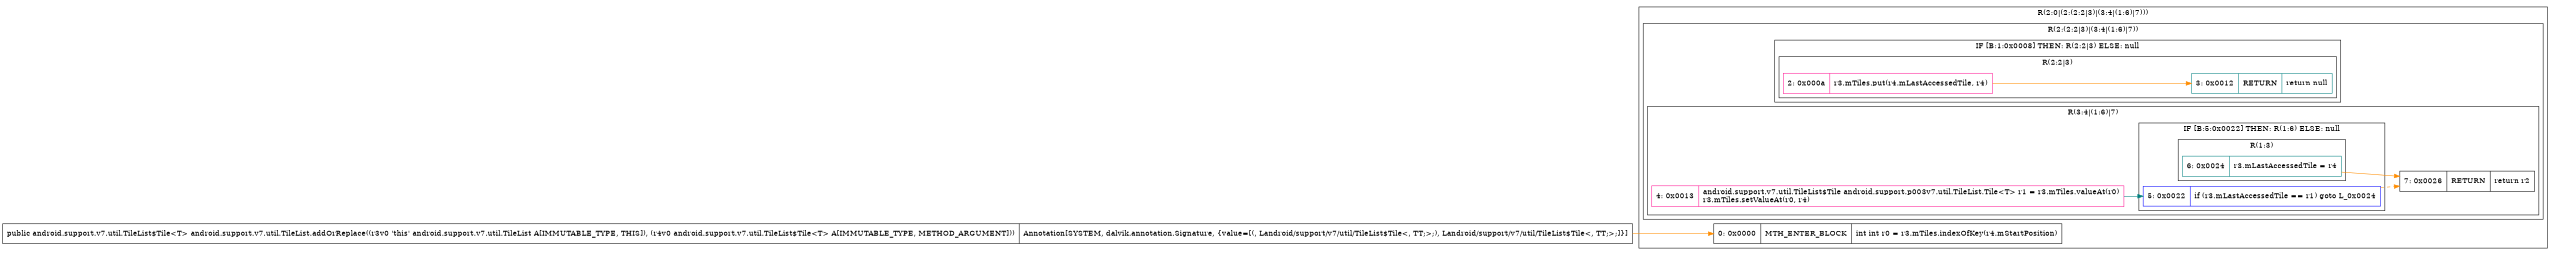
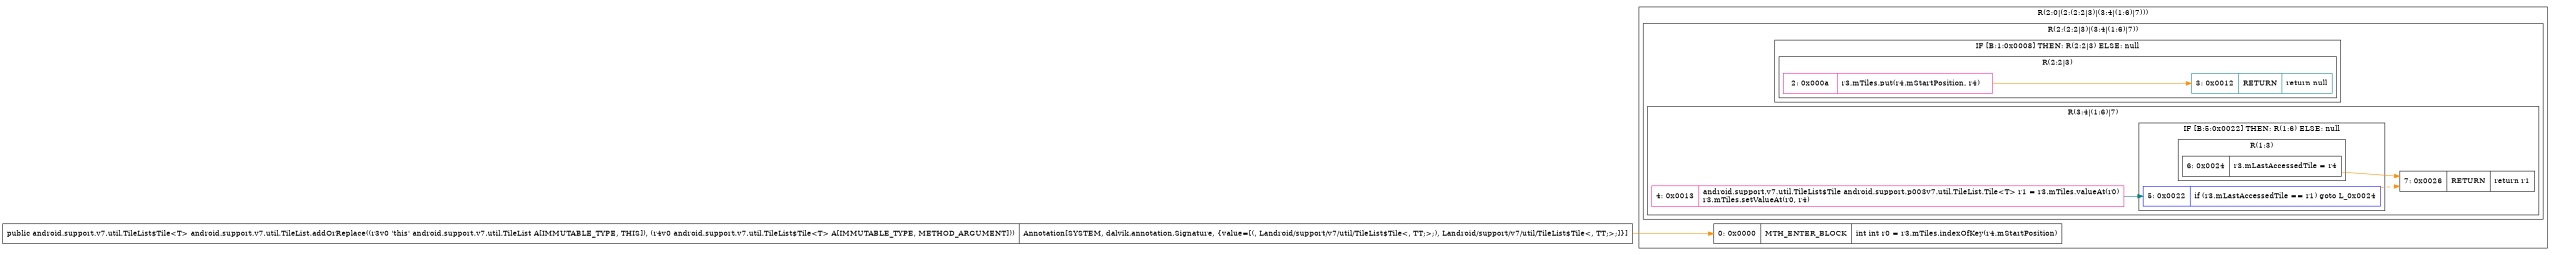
  digraph {
    rankdir=LR
    node [color=black shape=record]
    edge [color=darkorange]
-   n1 [color=deeppink label="{2\:\ 0x000a|r3.mTiles.put(r4.mLastAccessedTile, r4)\l}"]
+   n1 [color=deeppink label="{2\:\ 0x000a|r3.mTiles.put(r4.mStartPosition, r4)\l}"]
    n2 [color=teal label="{3\:\ 0x0012|RETURN\l|return null\l}"]
-   n3 [color=teal label="{6\:\ 0x0024|r3.mLastAccessedTile = r4\l}"]
+   n3 [label="{6\:\ 0x0024|r3.mLastAccessedTile = r4\l}"]
    n4 [color=blue label="{5\:\ 0x0022|if (r3.mLastAccessedTile == r1) goto L_0x0024\l}"]
    n5 [color=deeppink label="{4\:\ 0x0013|android.support.v7.util.TileList$Tile android.support.p003v7.util.TileList.Tile\<T\> r1 = r3.mTiles.valueAt(r0)\lr3.mTiles.setValueAt(r0, r4)\l}"]
-   n6 [label="{7\:\ 0x0026|RETURN\l|return r2\l}"]
+   n6 [label="{7\:\ 0x0026|RETURN\l|return r1\l}"]
    n7 [label="{0\:\ 0x0000|MTH_ENTER_BLOCK\l|int int r0 = r3.mTiles.indexOfKey(r4.mStartPosition)\l}"]
    n8 [label="{public android.support.v7.util.TileList$Tile\<T\> android.support.v7.util.TileList.addOrReplace((r3v0 'this' android.support.v7.util.TileList A[IMMUTABLE_TYPE, THIS]), (r4v0 android.support.v7.util.TileList$Tile\<T\> A[IMMUTABLE_TYPE, METHOD_ARGUMENT]))  | Annotation[SYSTEM, dalvik.annotation.Signature, \{value=[(, Landroid\/support\/v7\/util\/TileList$Tile\<, TT;\>;), Landroid\/support\/v7\/util\/TileList$Tile\<, TT;\>;]\}]\l}"]
    subgraph cluster_1 {
      label="R(2:0|(2:(2:2|3)|(3:4|(1:6)|7)))"
      n7
      subgraph cluster_2 {
        label="R(2:(2:2|3)|(3:4|(1:6)|7))"
        subgraph cluster_3 {
          label="IF [B:1:0x0008] THEN: R(2:2|3) ELSE: null"
          subgraph cluster_4 {
            label="R(2:2|3)"
            n1
            n2
          }
        }
        subgraph cluster_5 {
          label="R(3:4|(1:6)|7)"
          n5
          n6
          subgraph cluster_6 {
            label="IF [B:5:0x0022] THEN: R(1:6) ELSE: null"
            n4
            subgraph cluster_7 {
              label="R(1:3)"
              n3
            }
          }
        }
      }
    }
    n1 -> n2
    n3 -> n6
    n4 -> n6 [style=dashed]
    n5 -> n4 [color=teal]
    n8 -> n7
  }
